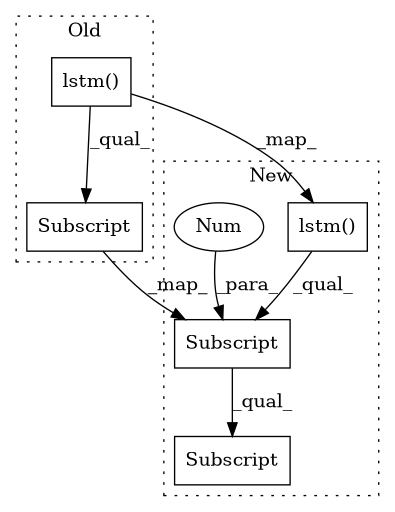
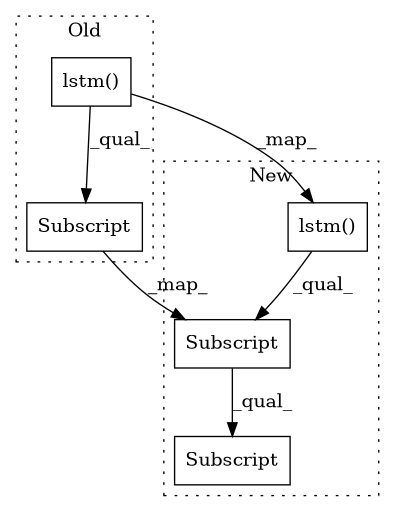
  digraph {
    node [a=63 l="10,1" s="6005,0" shape=box]
    n1 [a=75 label="lstm()" s="5920,5931"]
    n2 [l="15,0" label=Subscript s="5920,0"]
    n3 [a=75 label="lstm()" s="6005,6016"]
    n4 [l="15,0" label=Subscript]
-   n5 [a=76 l=1 label=Num s=6018 shape=ellipse]
    n6 [l="18,0" label=Subscript]
    subgraph cluster_1 {
      label=Old
      style=dotted
      n1
      n2
    }
    subgraph cluster_2 {
      label=New
      style=dotted
      n3
      n4
-     n5
      n6
    }
    n1 -> n2 [label=_qual_]
    n1 -> n3 [label=_map_]
    n2 -> n4 [label=_map_]
    n3 -> n4 [label=_qual_]
    n4 -> n6 [label=_qual_]
-   n5 -> n4 [label=_para_]
  }
